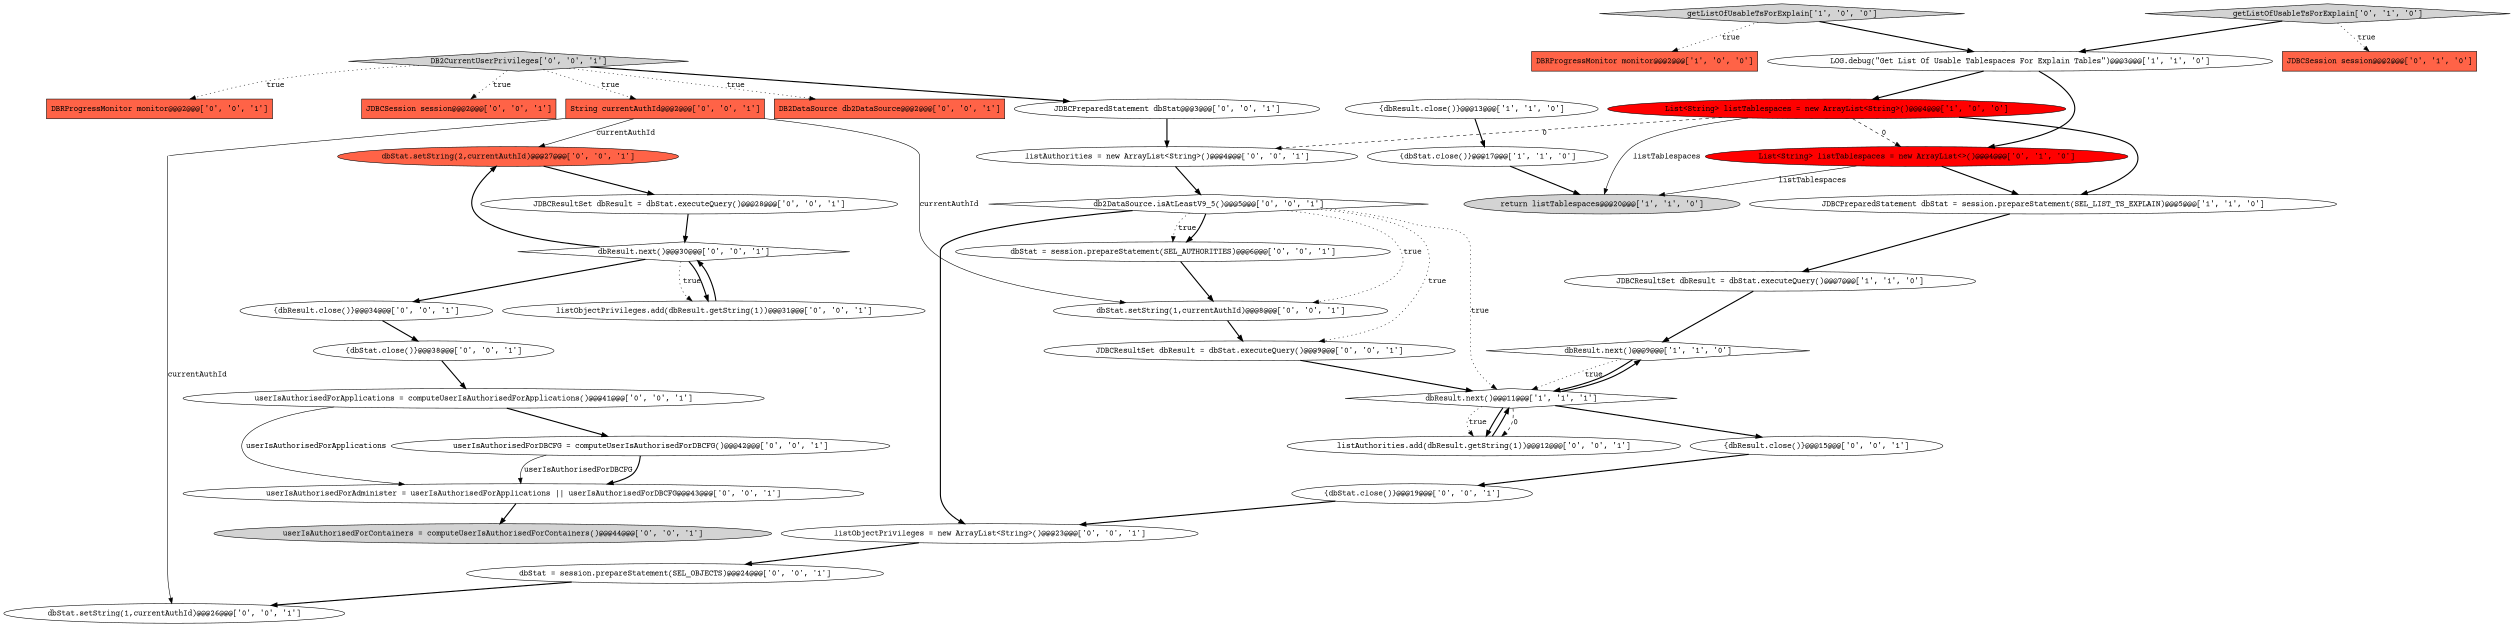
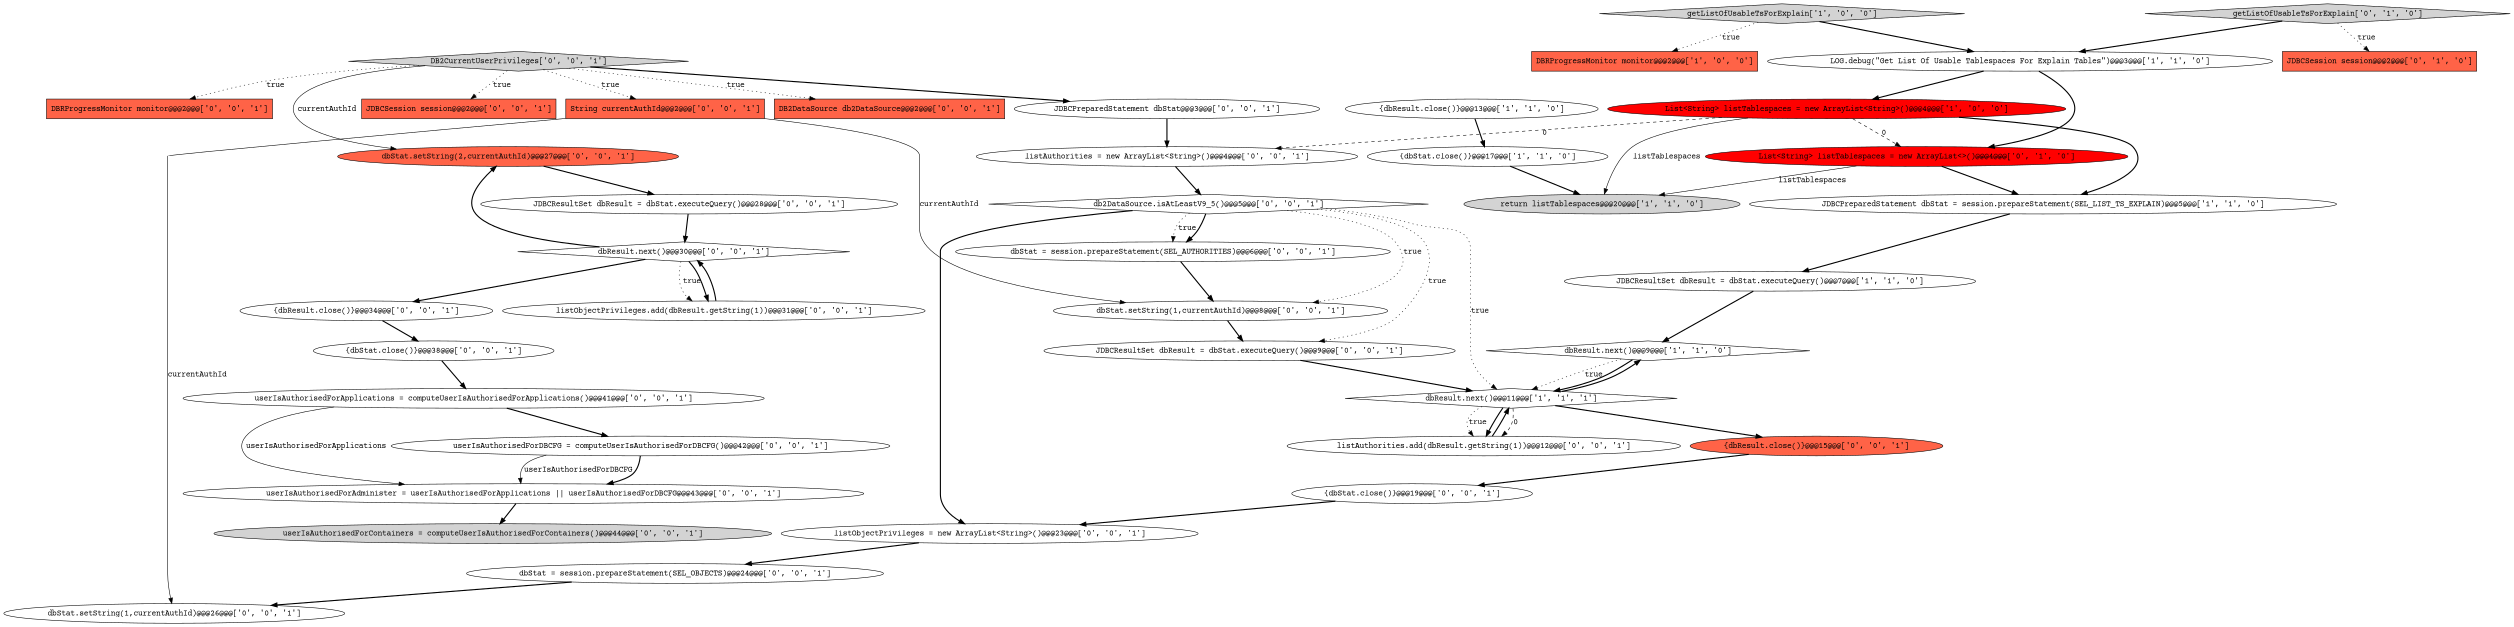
  digraph {
    fontname="Courier Prime"
    node [fillcolor=white fontname="Courier Prime" shape=ellipse style=filled]
    edge [fontname="Courier Prime" style=bold]
    n1 [label="LOG.debug(\"Get List Of Usable Tablespaces For Explain Tables\")@@@3@@@['1', '1', '0']"]
    n2 [fillcolor=red label="List<String> listTablespaces = new ArrayList<>()@@@4@@@['0', '1', '0']"]
    n3 [fillcolor=red label="List<String> listTablespaces = new ArrayList<String>()@@@4@@@['1', '0', '0']"]
    n4 [label="JDBCPreparedStatement dbStat = session.prepareStatement(SEL_LIST_TS_EXPLAIN)@@@5@@@['1', '1', '0']"]
    n5 [fillcolor=lightgray label="return listTablespaces@@@20@@@['1', '1', '0']"]
    n6 [label="listAuthorities = new ArrayList<String>()@@@4@@@['0', '0', '1']"]
    n7 [label="JDBCResultSet dbResult = dbStat.executeQuery()@@@28@@@['0', '0', '1']"]
    n8 [label="dbResult.next()@@@30@@@['0', '0', '1']" shape=diamond]
    n9 [label="listObjectPrivileges.add(dbResult.getString(1))@@@31@@@['0', '0', '1']"]
    n10 [fillcolor=tomato label="dbStat.setString(2,currentAuthId)@@@27@@@['0', '0', '1']"]
    n11 [label="{dbResult.close()}@@@34@@@['0', '0', '1']"]
    n12 [label="JDBCResultSet dbResult = dbStat.executeQuery()@@@9@@@['0', '0', '1']"]
    n13 [label="dbResult.next()@@@11@@@['1', '1', '1']" shape=diamond]
    n14 [label="dbResult.next()@@@9@@@['1', '1', '0']" shape=diamond]
    n15 [label="listAuthorities.add(dbResult.getString(1))@@@12@@@['0', '0', '1']"]
-   n16 [label="{dbResult.close()}@@@15@@@['0', '0', '1']"]
+   n16 [fillcolor=tomato label="{dbResult.close()}@@@15@@@['0', '0', '1']"]
    n17 [label="JDBCPreparedStatement dbStat@@@3@@@['0', '0', '1']"]
    n18 [label="db2DataSource.isAtLeastV9_5()@@@5@@@['0', '0', '1']" shape=diamond]
    n19 [label="{dbStat.close()}@@@19@@@['0', '0', '1']"]
    n20 [label="{dbResult.close()}@@@13@@@['1', '1', '0']"]
    n21 [label="{dbStat.close()}@@@17@@@['1', '1', '0']"]
    n22 [fillcolor=lightgray label="DB2CurrentUserPrivileges['0', '0', '1']" shape=diamond]
    n23 [fillcolor=tomato label="JDBCSession session@@@2@@@['0', '0', '1']" shape=box]
    n24 [fillcolor=tomato label="DB2DataSource db2DataSource@@@2@@@['0', '0', '1']" shape=box]
    n25 [fillcolor=tomato label="DBRProgressMonitor monitor@@@2@@@['0', '0', '1']" shape=box]
    n26 [fillcolor=tomato label="String currentAuthId@@@2@@@['0', '0', '1']" shape=box]
    n27 [label="dbStat.setString(1,currentAuthId)@@@8@@@['0', '0', '1']"]
    n28 [label="dbStat.setString(1,currentAuthId)@@@26@@@['0', '0', '1']"]
    n29 [fillcolor=lightgray label="getListOfUsableTsForExplain['1', '0', '0']" shape=diamond]
    n30 [fillcolor=tomato label="DBRProgressMonitor monitor@@@2@@@['1', '0', '0']" shape=box]
    n31 [fillcolor=tomato label="JDBCSession session@@@2@@@['0', '1', '0']" shape=box]
    n32 [label="listObjectPrivileges = new ArrayList<String>()@@@23@@@['0', '0', '1']"]
    n33 [label="dbStat = session.prepareStatement(SEL_AUTHORITIES)@@@6@@@['0', '0', '1']"]
    n34 [fillcolor=lightgray label="getListOfUsableTsForExplain['0', '1', '0']" shape=diamond]
    n35 [label="{dbStat.close()}@@@38@@@['0', '0', '1']"]
    n36 [label="userIsAuthorisedForApplications = computeUserIsAuthorisedForApplications()@@@41@@@['0', '0', '1']"]
    n37 [label="userIsAuthorisedForAdminister = userIsAuthorisedForApplications || userIsAuthorisedForDBCFG@@@43@@@['0', '0', '1']"]
    n38 [label="userIsAuthorisedForDBCFG = computeUserIsAuthorisedForDBCFG()@@@42@@@['0', '0', '1']"]
    n39 [label="JDBCResultSet dbResult = dbStat.executeQuery()@@@7@@@['1', '1', '0']"]
    n40 [fillcolor=lightgray label="userIsAuthorisedForContainers = computeUserIsAuthorisedForContainers()@@@44@@@['0', '0', '1']"]
    n41 [label="dbStat = session.prepareStatement(SEL_OBJECTS)@@@24@@@['0', '0', '1']"]
    n1 -> n2
    n1 -> n3
    n2 -> n4
    n2 -> n5 [label=listTablespaces style=solid]
    n3 -> n2 [label=0 style=dashed]
    n3 -> n4
    n3 -> n5 [label=listTablespaces style=solid]
    n3 -> n6 [label=0 style=dashed]
    n4 -> n39
    n6 -> n18
    n7 -> n8
    n8 -> n9 [label=true style=dotted]
    n8 -> n9
    n8 -> n10
    n8 -> n11
    n9 -> n8
    n10 -> n7
    n11 -> n35
    n12 -> n13
    n13 -> n14
    n13 -> n15 [label=0 style=dashed]
    n13 -> n15 [label=true style=dotted]
    n13 -> n15
    n13 -> n16
    n14 -> n13 [label=true style=dotted]
    n14 -> n13
    n15 -> n13
    n16 -> n19
    n17 -> n6
    n18 -> n12 [label=true style=dotted]
    n18 -> n13 [label=true style=dotted]
    n18 -> n27 [label=true style=dotted]
    n18 -> n32
    n18 -> n33 [label=true style=dotted]
    n18 -> n33
    n19 -> n32
    n20 -> n21
    n21 -> n5
    n22 -> n17
    n22 -> n23 [label=true style=dotted]
    n22 -> n24 [label=true style=dotted]
    n22 -> n25 [label=true style=dotted]
    n22 -> n26 [label=true style=dotted]
-   n26 -> n10 [label=currentAuthId style=solid]
+   n22 -> n10 [label=currentAuthId style=solid]
    n26 -> n27 [label=currentAuthId style=solid]
    n26 -> n28 [label=currentAuthId style=solid]
    n27 -> n12
    n29 -> n1
    n29 -> n30 [label=true style=dotted]
    n32 -> n41
    n33 -> n27
    n34 -> n1
    n34 -> n31 [label=true style=dotted]
    n35 -> n36
    n36 -> n37 [label=userIsAuthorisedForApplications style=solid]
    n36 -> n38
    n37 -> n40
    n38 -> n37 [label=userIsAuthorisedForDBCFG style=solid]
    n38 -> n37
    n39 -> n14
    n41 -> n28
  }
